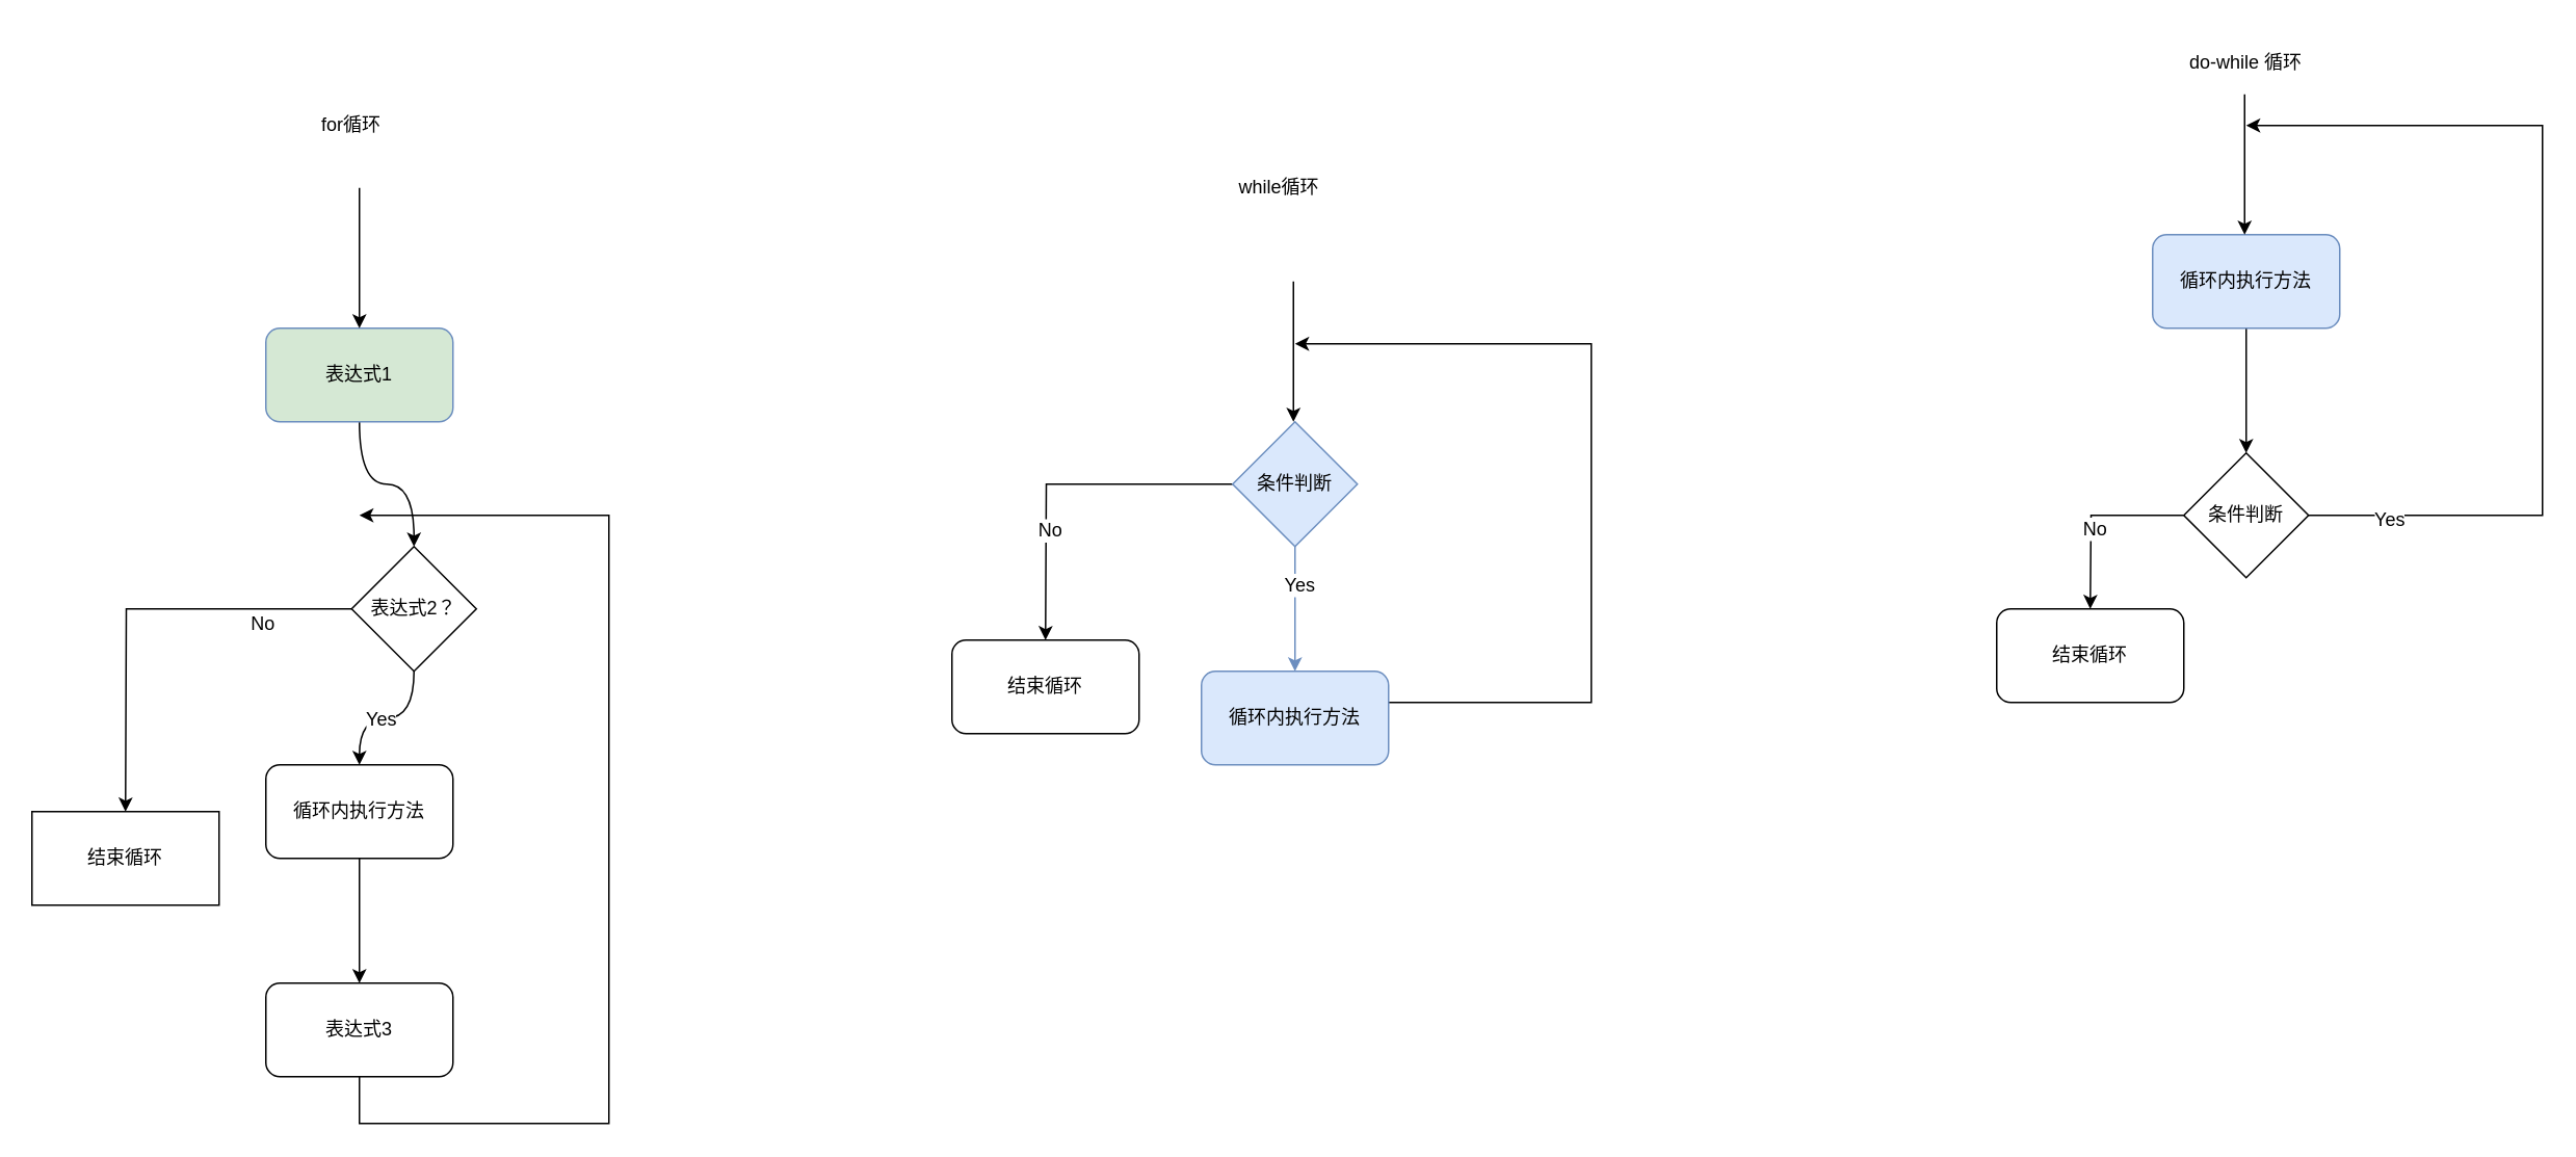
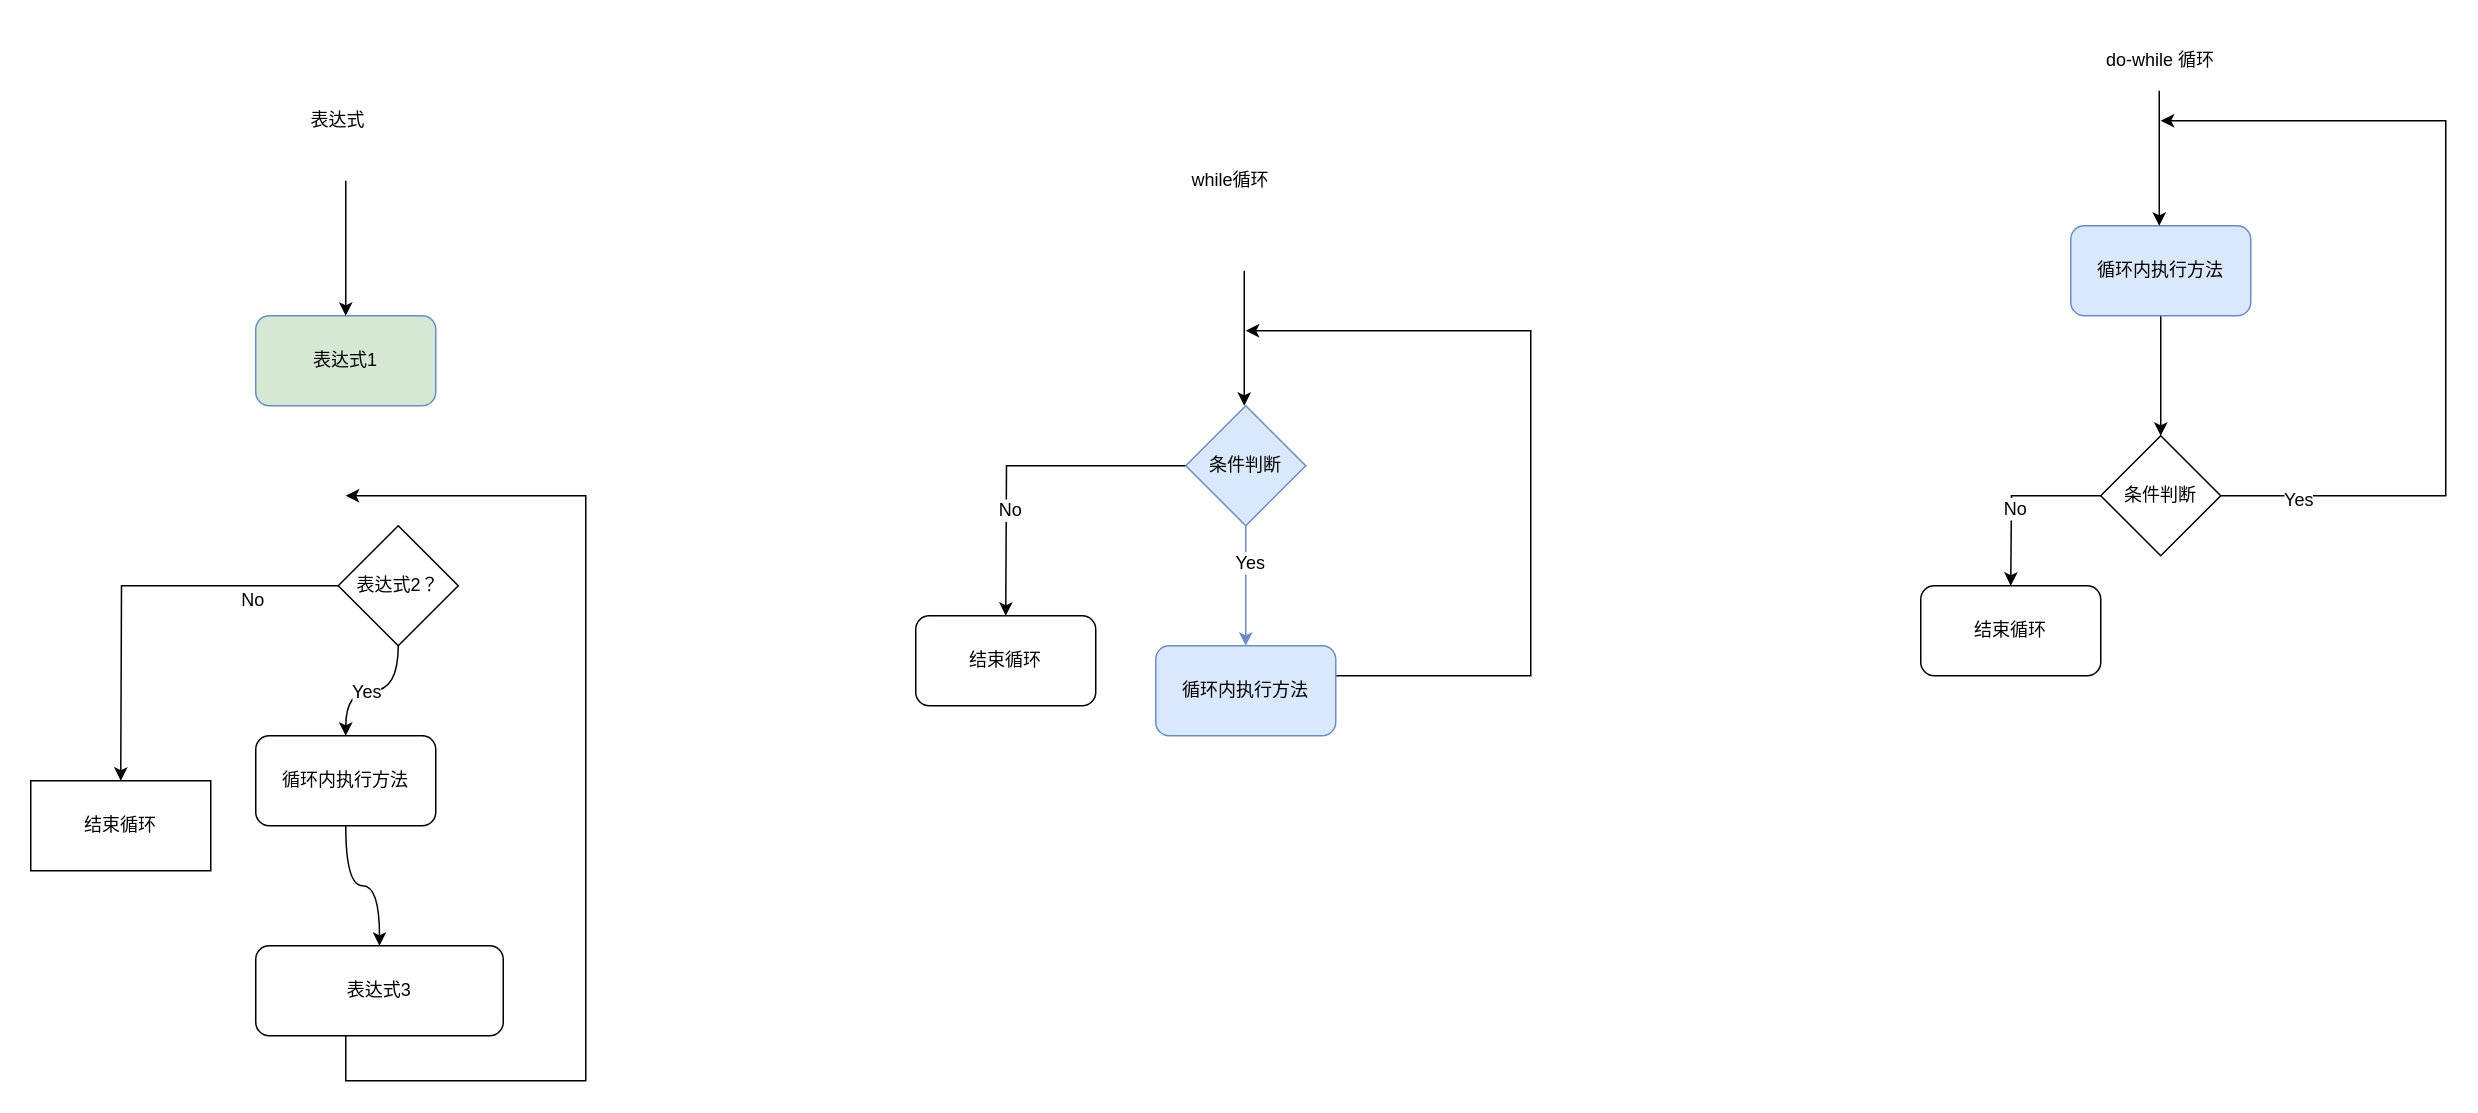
  <mxCell id="0" style=";html=1;" />
  <mxCell id="1" style=";html=1;" parent="0" />
  <mxCell id="2" style="edgeStyle=orthogonalEdgeStyle;curved=1;rounded=0;orthogonalLoop=1;jettySize=auto;html=1;entryX=0.5;entryY=0;entryDx=0;entryDy=0;" parent="1" source="6" target="10" edge="1"><mxGeometry relative="1" as="geometry" /></mxCell>
  <mxCell id="3" value="Yes" style="text;html=1;resizable=0;points=[];align=center;verticalAlign=middle;labelBackgroundColor=#ffffff;" parent="2" vertex="1" connectable="0"><mxGeometry x="-0.002" y="6" relative="1" as="geometry"><mxPoint x="-5" y="-6" as="offset" /></mxGeometry></mxCell>
  <mxCell id="4" style="edgeStyle=orthogonalEdgeStyle;rounded=0;orthogonalLoop=1;jettySize=auto;html=1;" parent="1" source="6" edge="1"><mxGeometry relative="1" as="geometry"><mxPoint x="80" y="520" as="targetPoint" /></mxGeometry></mxCell>
  <mxCell id="5" value="No" style="text;html=1;resizable=0;points=[];align=center;verticalAlign=middle;labelBackgroundColor=#ffffff;" parent="4" vertex="1" connectable="0"><mxGeometry x="-0.574" y="9" relative="1" as="geometry"><mxPoint as="offset" /></mxGeometry></mxCell>
  <mxCell id="6" value="表达式2？" style="rhombus;whiteSpace=wrap;html=1;" parent="1" vertex="1"><mxGeometry x="225" y="350" width="80" height="80" as="geometry" /></mxCell>
- <mxCell id="7" style="edgeStyle=orthogonalEdgeStyle;curved=1;rounded=0;orthogonalLoop=1;jettySize=auto;html=1;entryX=0.5;entryY=0;entryDx=0;entryDy=0;" parent="1" source="8" target="6" edge="1"><mxGeometry relative="1" as="geometry" /></mxCell>
  <mxCell id="8" value="表达式1" style="rounded=1;whiteSpace=wrap;html=1;fillColor=#d5e8d4;strokeColor=#6c8ebf;" parent="1" vertex="1"><mxGeometry x="170" y="210" width="120" height="60" as="geometry" /></mxCell>
  <mxCell id="9" value="" style="edgeStyle=orthogonalEdgeStyle;curved=1;rounded=0;orthogonalLoop=1;jettySize=auto;html=1;" parent="1" source="10" target="12" edge="1"><mxGeometry relative="1" as="geometry" /></mxCell>
  <mxCell id="10" value="循环内执行方法" style="rounded=1;whiteSpace=wrap;html=1;" parent="1" vertex="1"><mxGeometry x="170" y="490" width="120" height="60" as="geometry" /></mxCell>
  <mxCell id="11" style="edgeStyle=orthogonalEdgeStyle;rounded=0;orthogonalLoop=1;jettySize=auto;html=1;" parent="1" source="12" edge="1"><mxGeometry relative="1" as="geometry"><mxPoint x="230" y="330" as="targetPoint" /><Array as="points"><mxPoint x="230" y="720" /><mxPoint x="390" y="720" /><mxPoint x="390" y="330" /></Array></mxGeometry></mxCell>
- <mxCell id="12" value="表达式3" style="rounded=1;whiteSpace=wrap;html=1;" parent="1" vertex="1"><mxGeometry x="170" y="630" width="120" height="60" as="geometry" /></mxCell>
+ <mxCell id="12" value="表达式3" style="rounded=1;whiteSpace=wrap;html=1;" parent="1" vertex="1"><mxGeometry x="170" y="630" width="165" height="60" as="geometry" /></mxCell>
  <mxCell id="13" value="结束循环" style="rounded=0;whiteSpace=wrap;html=1;" parent="1" vertex="1"><mxGeometry x="20" y="520" width="120" height="60" as="geometry" /></mxCell>
  <mxCell id="14" value="" style="endArrow=classic;html=1;entryX=0.5;entryY=0;entryDx=0;entryDy=0;" parent="1" target="8" edge="1"><mxGeometry width="50" height="50" relative="1" as="geometry"><mxPoint x="230" y="120" as="sourcePoint" /><mxPoint x="255" y="100" as="targetPoint" /></mxGeometry></mxCell>
  <mxCell id="15" value="" style="edgeStyle=none;rounded=0;orthogonalLoop=1;jettySize=auto;html=1;fillColor=#dae8fc;strokeColor=#6c8ebf;" parent="1" source="19" edge="1"><mxGeometry relative="1" as="geometry"><mxPoint x="830" y="430" as="targetPoint" /></mxGeometry></mxCell>
  <mxCell id="16" value="Yes" style="text;html=1;resizable=0;points=[];align=center;verticalAlign=middle;labelBackgroundColor=#ffffff;" parent="15" vertex="1" connectable="0"><mxGeometry x="-0.4" y="2" relative="1" as="geometry"><mxPoint as="offset" /></mxGeometry></mxCell>
  <mxCell id="17" style="edgeStyle=orthogonalEdgeStyle;rounded=0;orthogonalLoop=1;jettySize=auto;html=1;" parent="1" source="19" edge="1"><mxGeometry relative="1" as="geometry"><mxPoint x="670" y="410" as="targetPoint" /></mxGeometry></mxCell>
  <mxCell id="18" value="No" style="text;html=1;resizable=0;points=[];align=center;verticalAlign=middle;labelBackgroundColor=#ffffff;" parent="17" vertex="1" connectable="0"><mxGeometry x="0.073" y="29" relative="1" as="geometry"><mxPoint as="offset" /></mxGeometry></mxCell>
  <mxCell id="19" value="条件判断" style="rhombus;whiteSpace=wrap;html=1;fillColor=#dae8fc;strokeColor=#6c8ebf;" parent="1" vertex="1"><mxGeometry x="790" y="270" width="80" height="80" as="geometry" /></mxCell>
  <mxCell id="20" style="edgeStyle=orthogonalEdgeStyle;rounded=0;orthogonalLoop=1;jettySize=auto;html=1;" parent="1" source="21" edge="1"><mxGeometry relative="1" as="geometry"><mxPoint x="830" y="220" as="targetPoint" /><Array as="points"><mxPoint x="1020" y="450" /><mxPoint x="1020" y="220" /><mxPoint x="830" y="220" /></Array></mxGeometry></mxCell>
  <mxCell id="21" value="循环内执行方法" style="rounded=1;whiteSpace=wrap;html=1;fillColor=#dae8fc;strokeColor=#6c8ebf;" parent="1" vertex="1"><mxGeometry x="770" y="430" width="120" height="60" as="geometry" /></mxCell>
  <mxCell id="22" value="结束循环" style="rounded=1;whiteSpace=wrap;html=1;" parent="1" vertex="1"><mxGeometry x="610" y="410" width="120" height="60" as="geometry" /></mxCell>
  <mxCell id="23" value="" style="endArrow=classic;html=1;entryX=0.5;entryY=0;entryDx=0;entryDy=0;" parent="1" edge="1"><mxGeometry width="50" height="50" relative="1" as="geometry"><mxPoint x="829" y="180" as="sourcePoint" /><mxPoint x="829" y="270" as="targetPoint" /></mxGeometry></mxCell>
  <mxCell id="24" value="" style="edgeStyle=orthogonalEdgeStyle;rounded=0;orthogonalLoop=1;jettySize=auto;html=1;" parent="1" source="25" edge="1"><mxGeometry relative="1" as="geometry"><mxPoint x="1440" y="290" as="targetPoint" /></mxGeometry></mxCell>
  <mxCell id="25" value="循环内执行方法" style="rounded=1;whiteSpace=wrap;html=1;fillColor=#dae8fc;strokeColor=#6c8ebf;" parent="1" vertex="1"><mxGeometry x="1380" y="150" width="120" height="60" as="geometry" /></mxCell>
  <mxCell id="26" style="edgeStyle=orthogonalEdgeStyle;rounded=0;orthogonalLoop=1;jettySize=auto;html=1;exitX=1;exitY=0.5;exitDx=0;exitDy=0;" parent="1" source="30" edge="1"><mxGeometry relative="1" as="geometry"><mxPoint x="1440" y="80" as="targetPoint" /><Array as="points"><mxPoint x="1630" y="330" /><mxPoint x="1630" y="80" /></Array></mxGeometry></mxCell>
  <mxCell id="27" value="Yes" style="text;html=1;resizable=0;points=[];align=center;verticalAlign=middle;labelBackgroundColor=#ffffff;" parent="26" vertex="1" connectable="0"><mxGeometry x="-0.827" y="-2" relative="1" as="geometry"><mxPoint as="offset" /></mxGeometry></mxCell>
  <mxCell id="28" style="edgeStyle=orthogonalEdgeStyle;rounded=0;orthogonalLoop=1;jettySize=auto;html=1;" parent="1" source="30" edge="1"><mxGeometry relative="1" as="geometry"><mxPoint x="1340" y="390" as="targetPoint" /></mxGeometry></mxCell>
  <mxCell id="29" value="No" style="text;html=1;resizable=0;points=[];align=center;verticalAlign=middle;labelBackgroundColor=#ffffff;" parent="28" vertex="1" connectable="0"><mxGeometry x="-0.033" y="8" relative="1" as="geometry"><mxPoint as="offset" /></mxGeometry></mxCell>
  <mxCell id="30" value="条件判断" style="rhombus;whiteSpace=wrap;html=1;" parent="1" vertex="1"><mxGeometry x="1400" y="290" width="80" height="80" as="geometry" /></mxCell>
  <mxCell id="31" value="" style="endArrow=classic;html=1;entryX=0.5;entryY=0;entryDx=0;entryDy=0;" parent="1" edge="1"><mxGeometry width="50" height="50" relative="1" as="geometry"><mxPoint x="1439" y="60" as="sourcePoint" /><mxPoint x="1439" y="150" as="targetPoint" /></mxGeometry></mxCell>
  <mxCell id="32" value="结束循环" style="rounded=1;whiteSpace=wrap;html=1;" parent="1" vertex="1"><mxGeometry x="1280" y="390" width="120" height="60" as="geometry" /></mxCell>
  <mxCell id="33" value="do-while&amp;nbsp;循环" style="text;html=1;strokeColor=none;fillColor=none;align=center;verticalAlign=middle;whiteSpace=wrap;rounded=0;" parent="1" vertex="1"><mxGeometry x="1380" y="20" width="120" height="40" as="geometry" /></mxCell>
  <mxCell id="34" value="while循环" style="text;html=1;strokeColor=none;fillColor=none;align=center;verticalAlign=middle;whiteSpace=wrap;rounded=0;" parent="1" vertex="1"><mxGeometry x="780" y="60" width="80" height="120" as="geometry" /></mxCell>
- <mxCell id="35" value="for循环" style="text;html=1;strokeColor=none;fillColor=none;align=center;verticalAlign=middle;whiteSpace=wrap;rounded=0;" parent="1" vertex="1"><mxGeometry x="160" y="50" width="130" height="60" as="geometry" /></mxCell>
+ <mxCell id="35" value="表达式" style="text;html=1;strokeColor=none;fillColor=none;align=center;verticalAlign=middle;whiteSpace=wrap;rounded=0;" parent="1" vertex="1"><mxGeometry x="160" y="50" width="130" height="60" as="geometry" /></mxCell>
